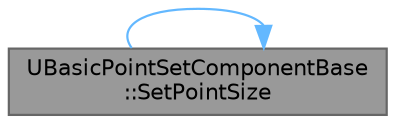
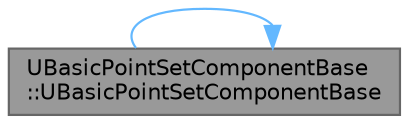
  digraph {
    rankdir=LR
-   n1 [color=gray40 fillcolor=grey60 fontcolor=black fontname=Helvetica fontsize=10 height=0.2 label="UBasicPointSetComponentBase\l::SetPointSize" shape=box style=filled width=0.4]
+   n1 [color=gray40 fillcolor=grey60 fontcolor=black fontname=Helvetica fontsize=10 height=0.2 label="UBasicPointSetComponentBase\l::UBasicPointSetComponentBase" shape=box style=filled width=0.4]
    n1 -> n1 [color=steelblue1 fontname=Helvetica fontsize=10 labelfontname=Helvetica labelfontsize=10 style=solid]
  }
